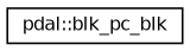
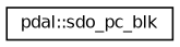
  digraph {
    rankdir=LR
-   n1 [color=black fillcolor=white fontname=Helvetica fontsize=10 height=0.2 label="pdal::blk_pc_blk" shape=record style=filled width=0.4]
+   n1 [color=black fillcolor=white fontname=Helvetica fontsize=10 height=0.2 label="pdal::sdo_pc_blk" shape=record style=filled width=0.4]
  }
